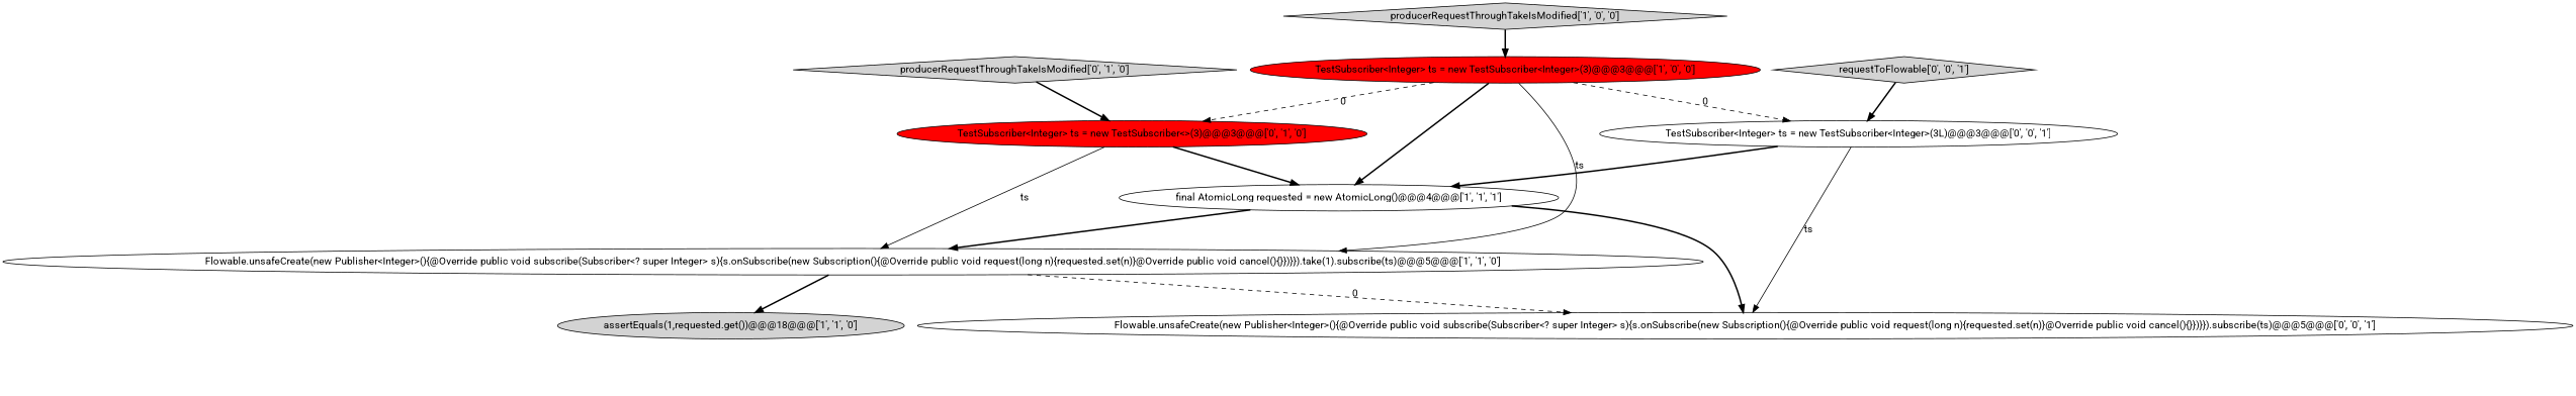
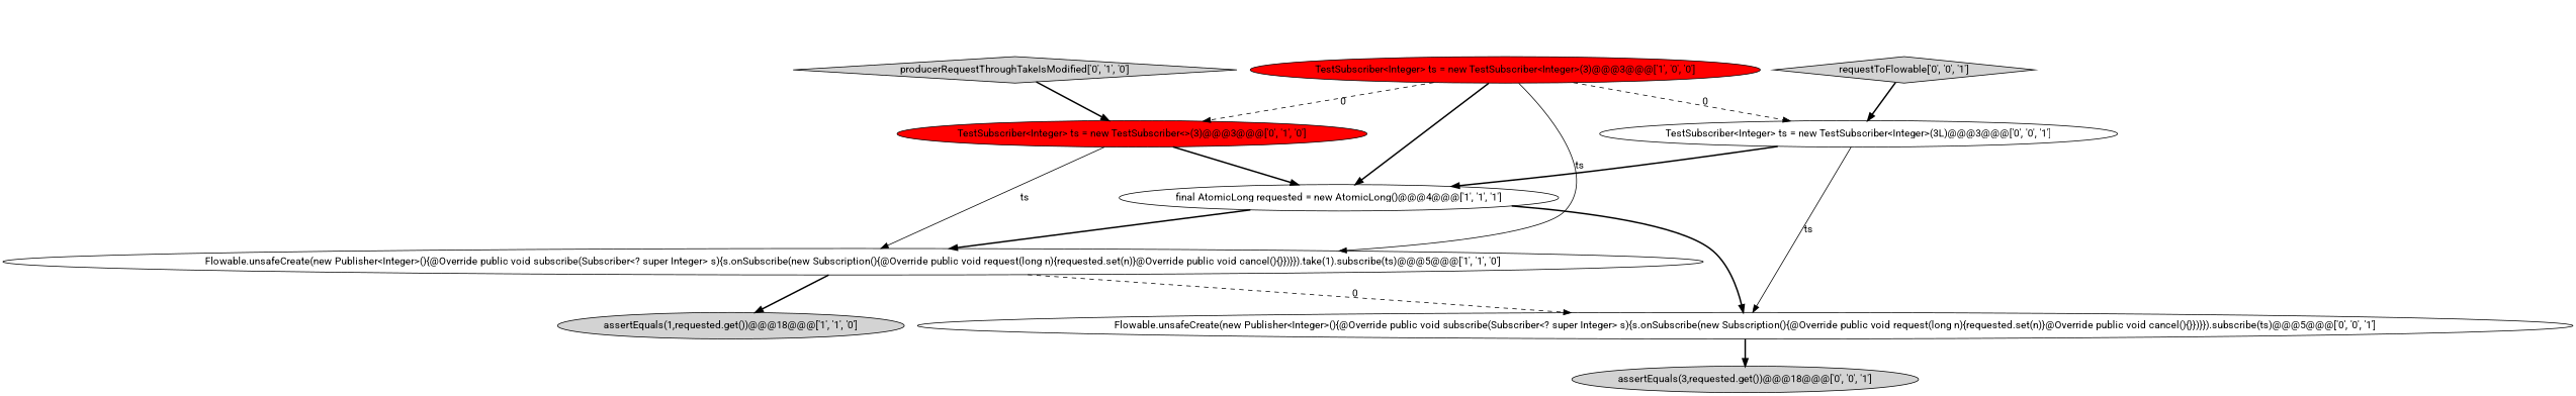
  digraph {
    fontname=Roboto
    node [fillcolor=lightgray fontname=Roboto shape=ellipse style=filled]
    edge [fontname=Roboto style=bold]
    n1 [label="requestToFlowable['0', '0', '1']" shape=diamond]
    n2 [fillcolor=white label="TestSubscriber<Integer> ts = new TestSubscriber<Integer>(3L)@@@3@@@['0', '0', '1']"]
    n3 [fillcolor=white label="final AtomicLong requested = new AtomicLong()@@@4@@@['1', '1', '1']"]
    n4 [fillcolor=white label="Flowable.unsafeCreate(new Publisher<Integer>(){@Override public void subscribe(Subscriber<? super Integer> s){s.onSubscribe(new Subscription(){@Override public void request(long n){requested.set(n)}@Override public void cancel(){}})}}).subscribe(ts)@@@5@@@['0', '0', '1']"]
    n5 [fillcolor=red label="TestSubscriber<Integer> ts = new TestSubscriber<Integer>(3)@@@3@@@['1', '0', '0']"]
    n6 [fillcolor=white label="Flowable.unsafeCreate(new Publisher<Integer>(){@Override public void subscribe(Subscriber<? super Integer> s){s.onSubscribe(new Subscription(){@Override public void request(long n){requested.set(n)}@Override public void cancel(){}})}}).take(1).subscribe(ts)@@@5@@@['1', '1', '0']"]
    n7 [fillcolor=red label="TestSubscriber<Integer> ts = new TestSubscriber<>(3)@@@3@@@['0', '1', '0']"]
    n8 [label="assertEquals(1,requested.get())@@@18@@@['1', '1', '0']"]
-   n10 [label="producerRequestThroughTakeIsModified['1', '0', '0']" shape=diamond]
+   n9 [label="assertEquals(3,requested.get())@@@18@@@['0', '0', '1']"]
    n11 [label="producerRequestThroughTakeIsModified['0', '1', '0']" shape=diamond]
    n1 -> n2
    n2 -> n3
    n2 -> n4 [label=ts style=solid]
    n3 -> n4
    n3 -> n6
+   n4 -> n9
    n5 -> n2 [label=0 style=dashed]
    n5 -> n3
    n5 -> n6 [label=ts style=solid]
    n5 -> n7 [label=0 style=dashed]
    n6 -> n4 [label=0 style=dashed]
    n6 -> n8
    n7 -> n3
    n7 -> n6 [label=ts style=solid]
-   n10 -> n5
    n11 -> n7
  }
